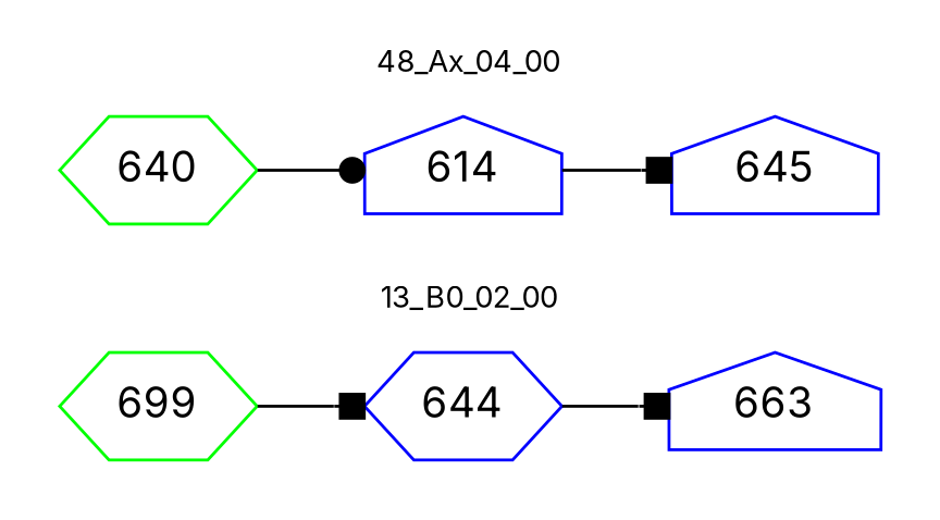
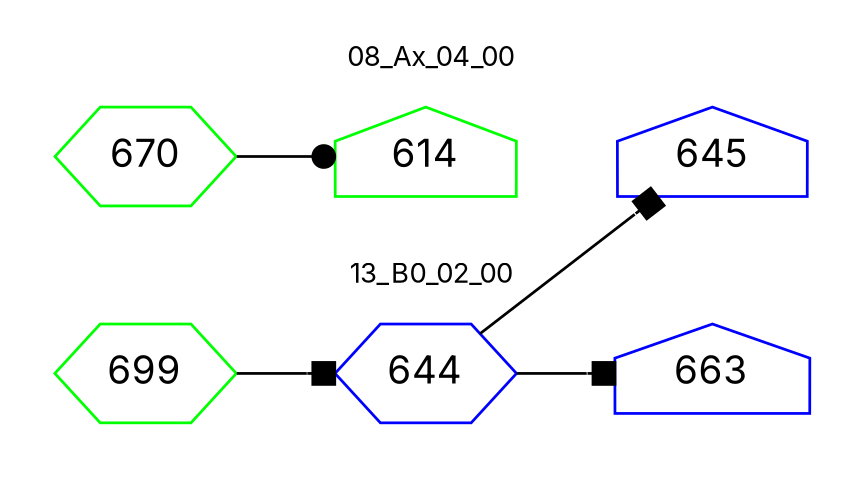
  digraph {
    fontname=Inter
    rankdir=LR
    node [color=blue fontname=Inter shape=hexagon]
    edge [arrowhead=box color=black fontname=Inter]
-   n1 [color=green label=640]
-   n2 [label=614 shape=house]
+   n1 [color=green label=670]
+   n2 [color=green label=614 shape=house]
    n3 [label=645 shape=house]
    n4 [color=green label=699]
    n5 [label=644]
    n6 [label=663 shape=house]
    subgraph cluster_1 {
      color=white
      fontsize=10
-     label="48_Ax_04_00"
+     label="08_Ax_04_00"
      n1
      n2
      n3
    }
    subgraph cluster_2 {
      color=white
      fontsize=10
      label="13_B0_02_00"
      n4
      n5
      n6
    }
    n1 -> n2 [arrowhead=dot]
-   n2 -> n3
+   n5 -> n3
    n4 -> n5
    n5 -> n6
  }
